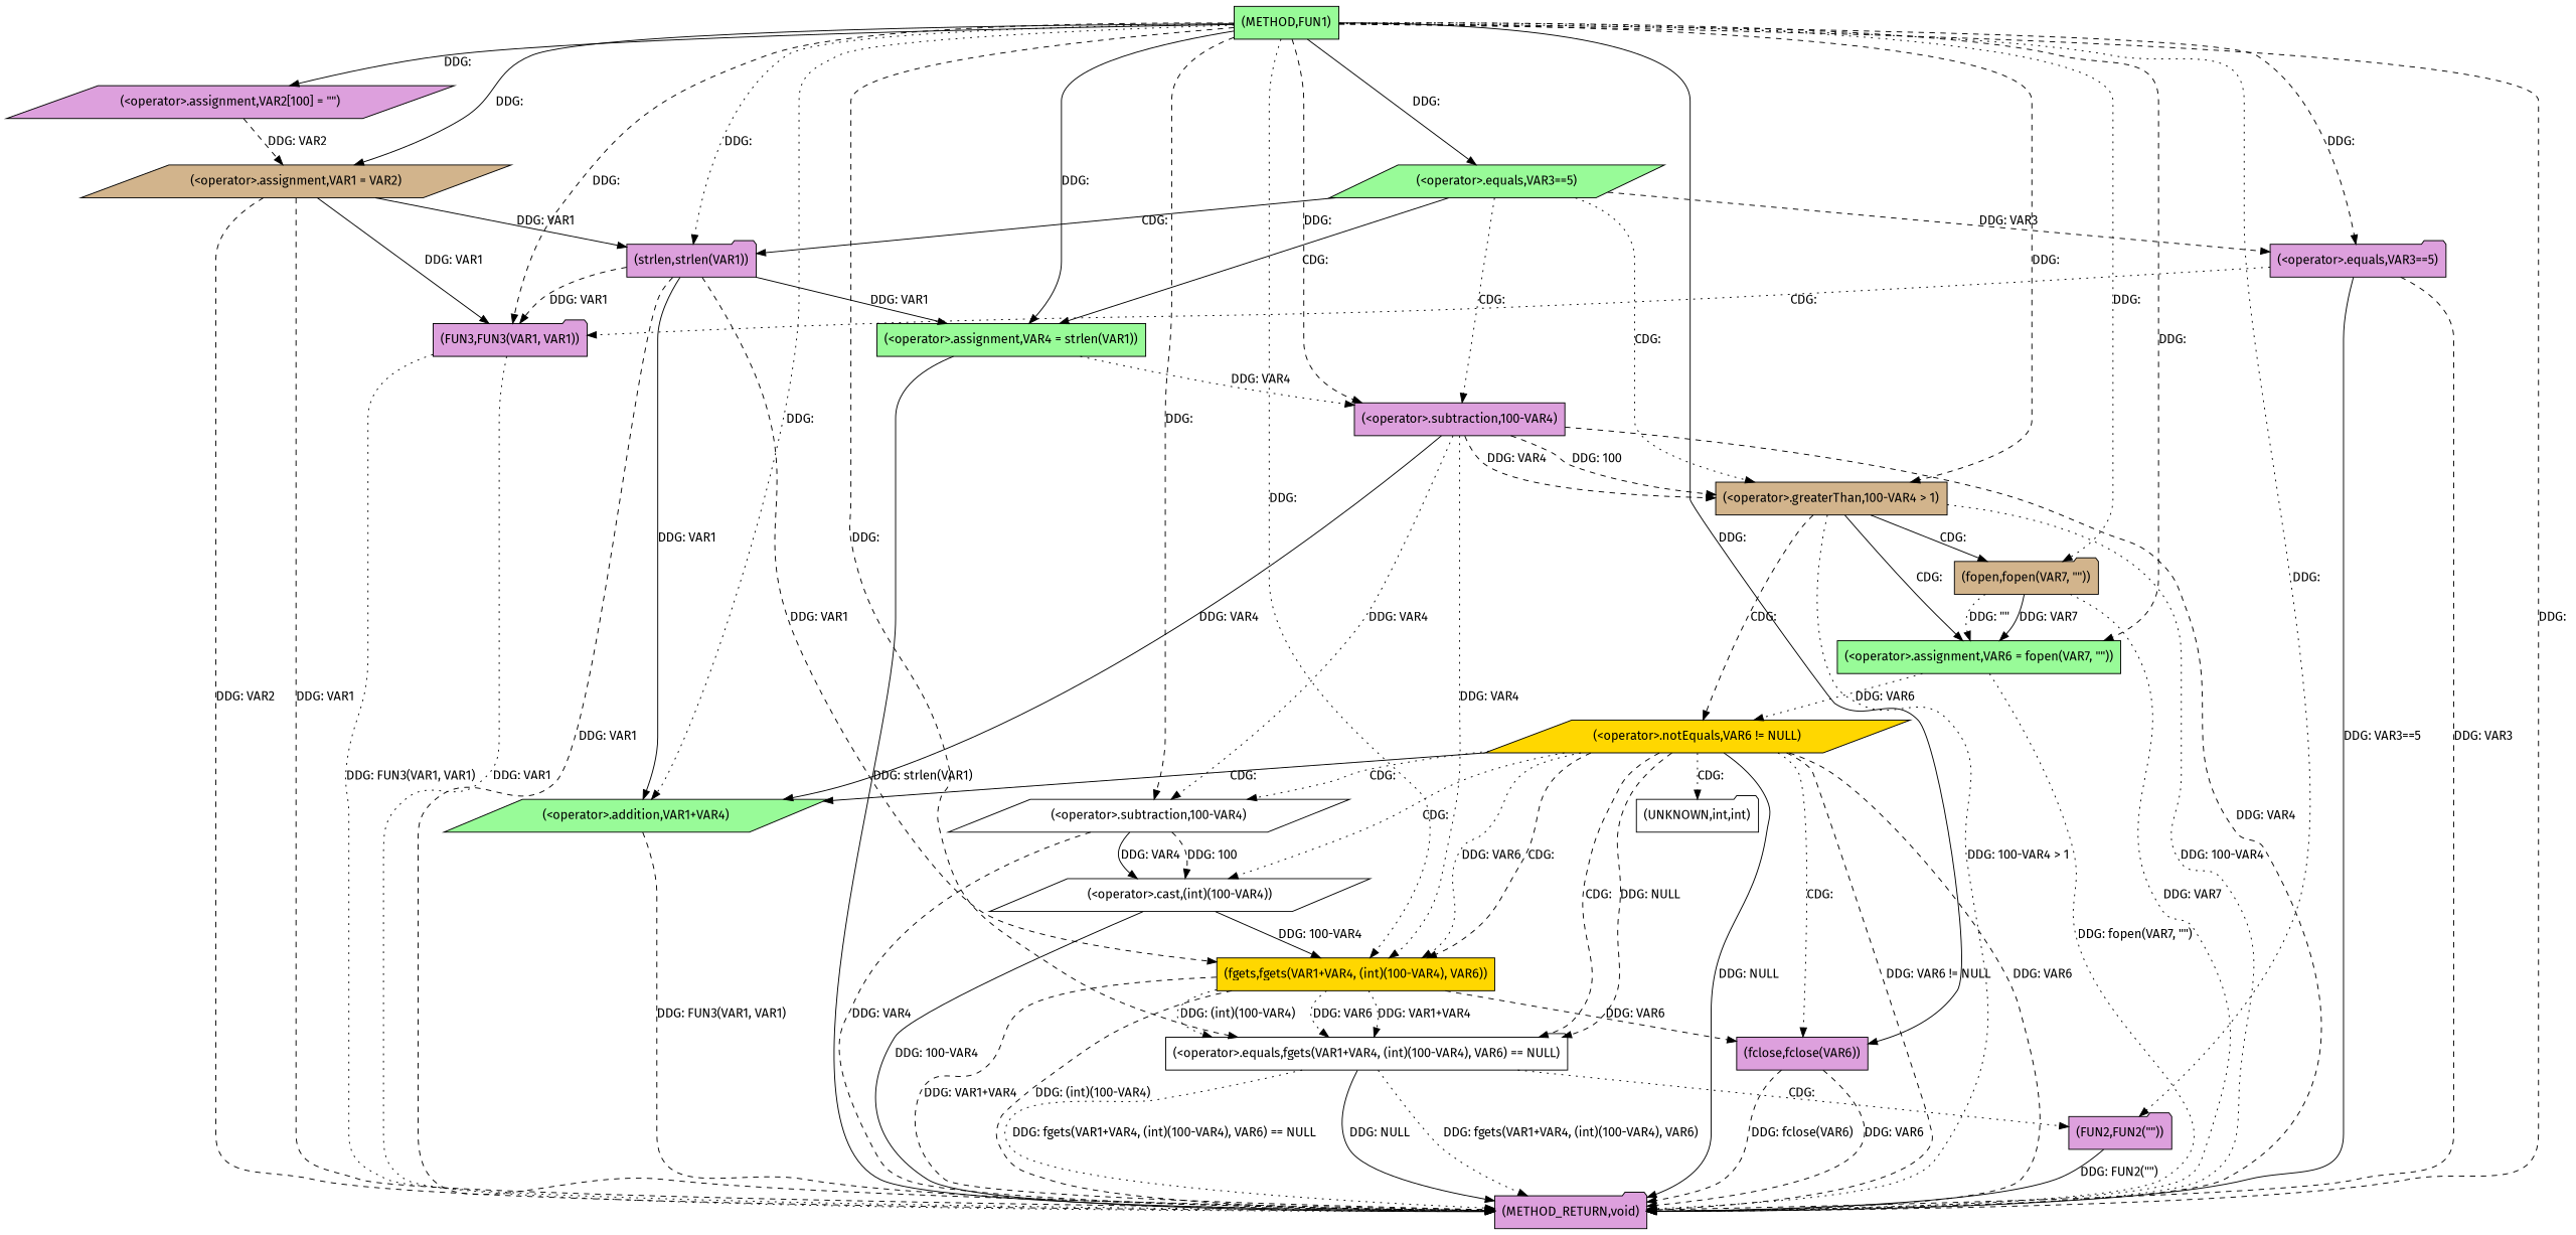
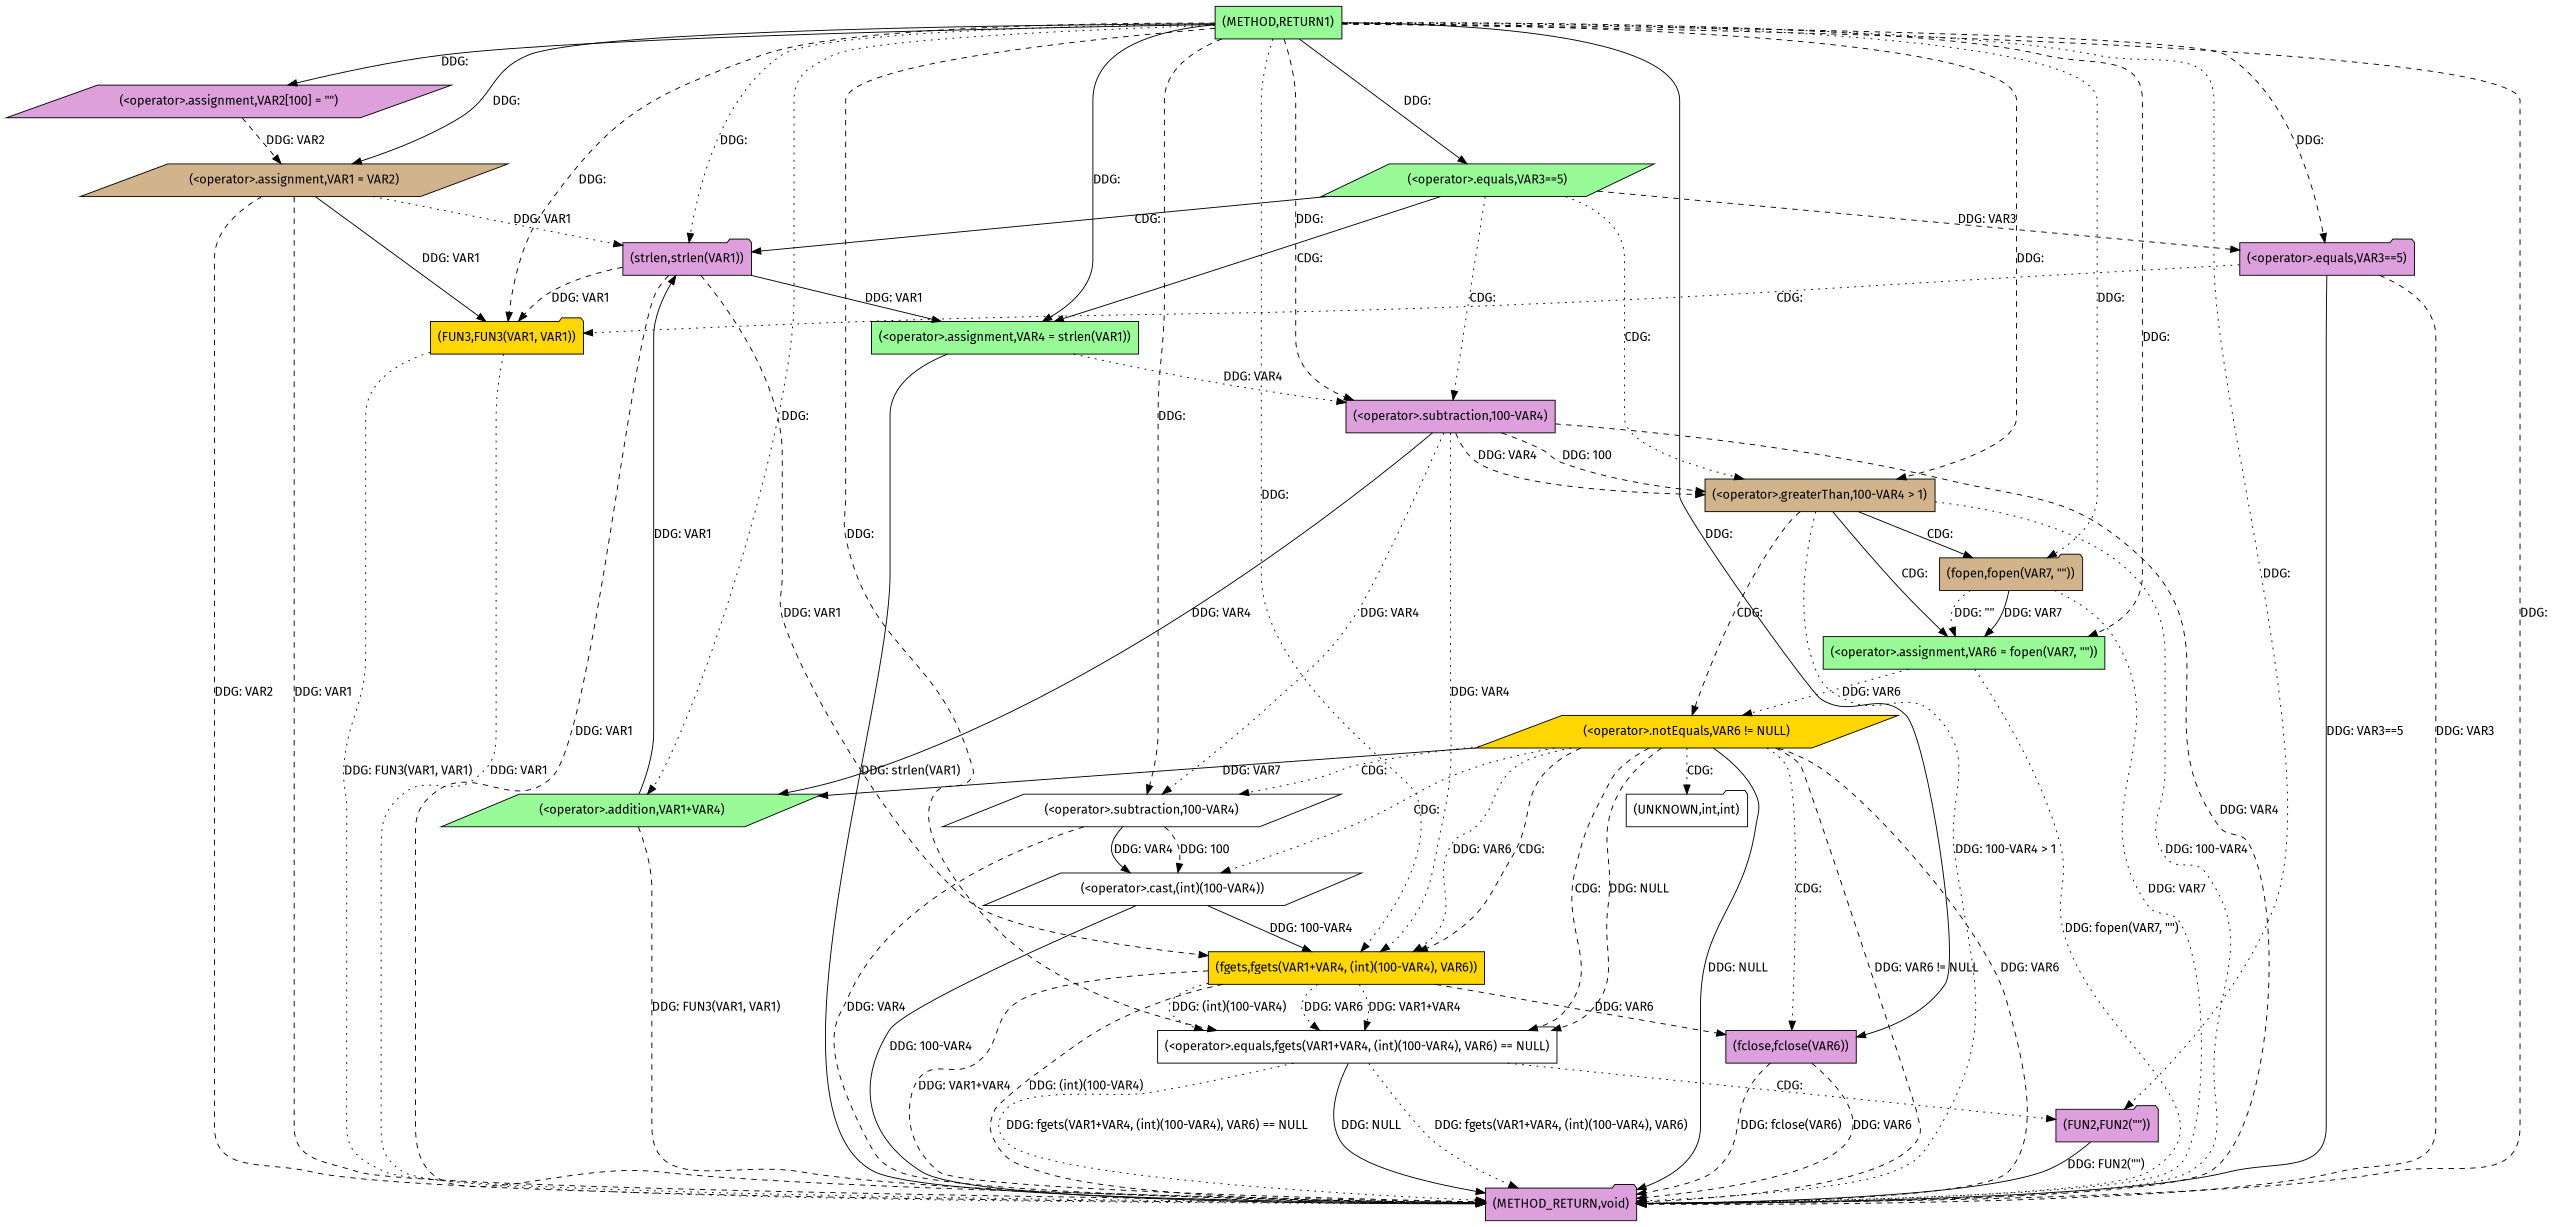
  digraph {
    fontname="Fira Sans"
    node [fillcolor=plum fontname="Fira Sans" shape=folder style=filled]
    edge [fontname="Fira Sans" style=dashed]
-   n1 [fillcolor=palegreen label="(METHOD,FUN1)" shape=box]
+   n1 [fillcolor=palegreen label="(METHOD,RETURN1)" shape=box]
    n2 [label="(<operator>.assignment,VAR2[100] = \"\")" shape=parallelogram]
    n3 [fillcolor=tan label="(<operator>.assignment,VAR1 = VAR2)" shape=parallelogram]
    n4 [fillcolor=palegreen label="(<operator>.equals,VAR3==5)" shape=parallelogram]
    n5 [fillcolor=palegreen label="(<operator>.assignment,VAR4 = strlen(VAR1))" shape=box]
    n6 [label="(strlen,strlen(VAR1))"]
    n7 [fillcolor=tan label="(<operator>.greaterThan,100-VAR4 > 1)" shape=box]
    n8 [label="(<operator>.subtraction,100-VAR4)" shape=box]
    n9 [fillcolor=palegreen label="(<operator>.assignment,VAR6 = fopen(VAR7, \"\"))" shape=box]
    n10 [fillcolor=tan label="(fopen,fopen(VAR7, \"\"))"]
    n11 [fillcolor=white label="(<operator>.equals,fgets(VAR1+VAR4, (int)(100-VAR4), VAR6) == NULL)"]
    n12 [fillcolor=gold label="(fgets,fgets(VAR1+VAR4, (int)(100-VAR4), VAR6))" shape=box]
    n13 [fillcolor=palegreen label="(<operator>.addition,VAR1+VAR4)" shape=parallelogram]
    n14 [fillcolor=white label="(<operator>.subtraction,100-VAR4)" shape=parallelogram]
    n15 [label="(FUN2,FUN2(\"\"))"]
    n16 [label="(fclose,fclose(VAR6))" shape=box]
    n17 [label="(<operator>.equals,VAR3==5)"]
-   n18 [label="(FUN3,FUN3(VAR1, VAR1))"]
+   n18 [fillcolor=gold label="(FUN3,FUN3(VAR1, VAR1))"]
    n19 [label="(METHOD_RETURN,void)"]
    n20 [fillcolor=gold label="(<operator>.notEquals,VAR6 != NULL)" shape=parallelogram]
    n21 [fillcolor=white label="(<operator>.cast,(int)(100-VAR4))" shape=parallelogram]
    n22 [fillcolor=white label="(UNKNOWN,int,int)"]
    n1 -> n2 [label="DDG: " style=solid]
    n1 -> n3 [label="DDG: " style=solid]
    n1 -> n4 [label="DDG: " style=solid]
    n1 -> n5 [label="DDG: " style=solid]
    n1 -> n6 [label="DDG: " style=dotted]
    n1 -> n7 [label="DDG: "]
    n1 -> n8 [label="DDG: "]
    n1 -> n9 [label="DDG: "]
    n1 -> n10 [label="DDG: " style=dotted]
    n1 -> n11 [label="DDG: "]
    n1 -> n12 [label="DDG: " style=dotted]
    n1 -> n13 [label="DDG: " style=dotted]
    n1 -> n14 [label="DDG: "]
    n1 -> n15 [label="DDG: " style=dotted]
    n1 -> n16 [label="DDG: " style=solid]
    n1 -> n17 [label="DDG: "]
    n1 -> n18 [label="DDG: "]
    n1 -> n19 [label="DDG: "]
    n2 -> n3 [label="DDG: VAR2"]
-   n3 -> n6 [label="DDG: VAR1" style=solid]
+   n3 -> n6 [label="DDG: VAR1" style=dotted]
    n3 -> n18 [label="DDG: VAR1" style=solid]
    n3 -> n19 [label="DDG: VAR1"]
    n3 -> n19 [label="DDG: VAR2"]
    n4 -> n5 [label="CDG: " style=solid]
    n4 -> n6 [label="CDG: " style=solid]
    n4 -> n7 [label="CDG: " style=dotted]
    n4 -> n8 [label="CDG: " style=dotted]
    n4 -> n17 [label="DDG: VAR3"]
    n5 -> n8 [label="DDG: VAR4" style=dotted]
    n5 -> n19 [label="DDG: strlen(VAR1)" style=solid]
    n6 -> n5 [label="DDG: VAR1" style=solid]
    n6 -> n12 [label="DDG: VAR1"]
-   n6 -> n13 [label="DDG: VAR1" style=solid]
+   n13 -> n6 [label="DDG: VAR1" style=solid]
    n6 -> n18 [label="DDG: VAR1"]
    n6 -> n19 [label="DDG: VAR1"]
    n7 -> n9 [label="CDG: " style=solid]
    n7 -> n10 [label="CDG: " style=solid]
    n7 -> n19 [label="DDG: 100-VAR4 > 1" style=dotted]
    n7 -> n19 [label="DDG: 100-VAR4" style=dotted]
    n7 -> n20 [label="CDG: "]
    n8 -> n7 [label="DDG: 100"]
    n8 -> n7 [label="DDG: VAR4"]
    n8 -> n12 [label="DDG: VAR4" style=dotted]
    n8 -> n13 [label="DDG: VAR4" style=solid]
    n8 -> n14 [label="DDG: VAR4" style=dotted]
    n8 -> n19 [label="DDG: VAR4"]
    n9 -> n19 [label="DDG: fopen(VAR7, \"\")" style=dotted]
    n9 -> n20 [label="DDG: VAR6" style=dotted]
    n10 -> n9 [label="DDG: VAR7" style=solid]
    n10 -> n9 [label="DDG: \"\"" style=dotted]
    n10 -> n19 [label="DDG: VAR7" style=dotted]
    n11 -> n15 [label="CDG: " style=dotted]
    n11 -> n19 [label="DDG: fgets(VAR1+VAR4, (int)(100-VAR4), VAR6) == NULL" style=dotted]
    n11 -> n19 [label="DDG: NULL" style=solid]
    n11 -> n19 [label="DDG: fgets(VAR1+VAR4, (int)(100-VAR4), VAR6)" style=dotted]
    n12 -> n11 [label="DDG: VAR1+VAR4" style=dotted]
    n12 -> n11 [label="DDG: (int)(100-VAR4)" style=dotted]
    n12 -> n11 [label="DDG: VAR6" style=dotted]
    n12 -> n16 [label="DDG: VAR6"]
    n12 -> n19 [label="DDG: VAR1+VAR4"]
    n12 -> n19 [label="DDG: (int)(100-VAR4)"]
    n13 -> n19 [label="DDG: FUN3(VAR1, VAR1)"]
    n14 -> n19 [label="DDG: VAR4"]
    n14 -> n21 [label="DDG: 100"]
    n14 -> n21 [label="DDG: VAR4" style=solid]
    n15 -> n19 [label="DDG: FUN2(\"\")" style=solid]
    n16 -> n19 [label="DDG: VAR6"]
    n16 -> n19 [label="DDG: fclose(VAR6)"]
    n17 -> n18 [label="CDG: " style=dotted]
    n17 -> n19 [label="DDG: VAR3"]
    n17 -> n19 [label="DDG: VAR3==5" style=solid]
    n18 -> n19 [label="DDG: VAR1" style=dotted]
    n18 -> n19 [label="DDG: FUN3(VAR1, VAR1)" style=dotted]
    n20 -> n11 [label="DDG: NULL"]
    n20 -> n11 [label="CDG: "]
    n20 -> n12 [label="DDG: VAR6" style=dotted]
    n20 -> n12 [label="CDG: "]
-   n20 -> n13 [label="CDG: " style=solid]
+   n20 -> n13 [label="DDG: VAR7" style=solid]
    n20 -> n14 [label="CDG: " style=dotted]
    n20 -> n16 [label="CDG: " style=dotted]
    n20 -> n19 [label="DDG: VAR6 != NULL"]
    n20 -> n19 [label="DDG: VAR6"]
    n20 -> n19 [label="DDG: NULL" style=solid]
    n20 -> n21 [label="CDG: " style=dotted]
    n20 -> n22 [label="CDG: " style=dotted]
    n21 -> n12 [label="DDG: 100-VAR4" style=solid]
    n21 -> n19 [label="DDG: 100-VAR4" style=solid]
  }
